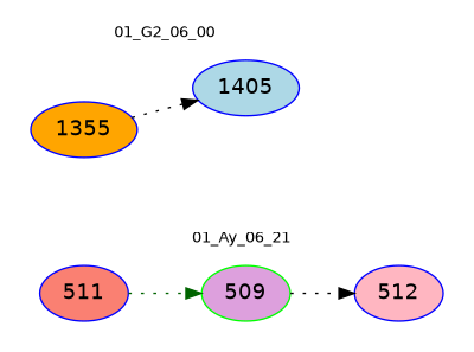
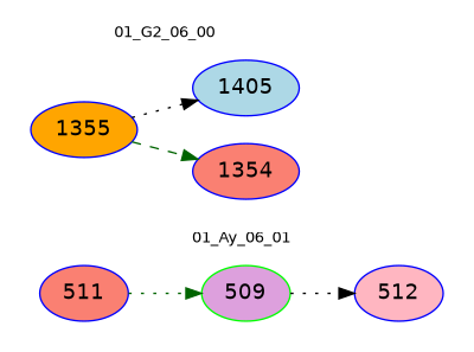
  digraph {
    fontname="DejaVu Sans"
    rankdir=LR
    node [color=blue fillcolor=salmon fontname="DejaVu Sans" style=filled]
    edge [color=darkgreen fontname="DejaVu Sans" style=dotted]
    n1 [label=511]
    n2 [color=green fillcolor=plum label=509]
    n3 [fillcolor=lightpink label=512]
    n4 [fillcolor=orange label=1355]
+   n5 [label=1354]
    n6 [fillcolor=lightblue label=1405]
    subgraph cluster_1 {
      color=white
      fontsize=10
-     label="01_Ay_06_21"
+     label="01_Ay_06_01"
      n1
      n2
      n3
    }
    subgraph cluster_2 {
      color=white
      fontsize=10
      label="01_G2_06_00"
      n4
+     n5
      n6
    }
    n1 -> n2
    n2 -> n3 [color=black]
+   n4 -> n5 [style=dashed]
    n4 -> n6 [color=black]
  }
